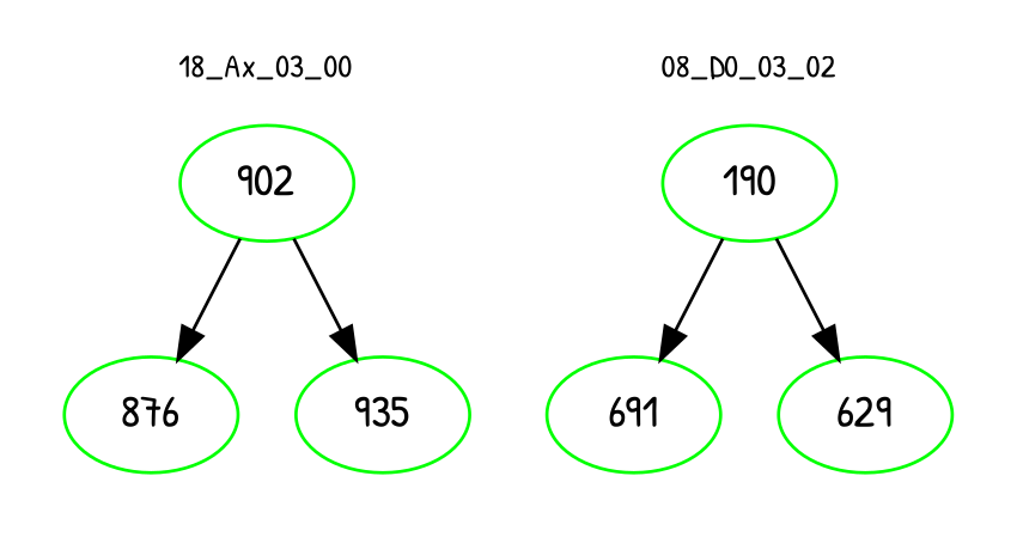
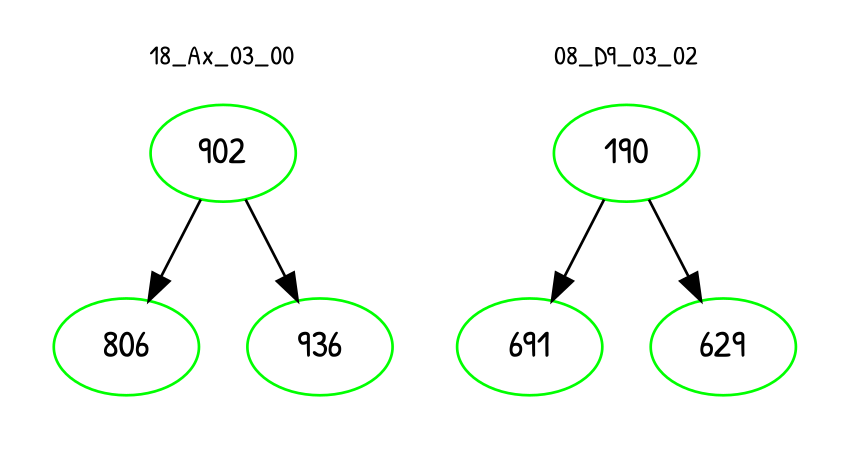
  digraph {
    fontname="Patrick Hand"
    node [color=green fontname="Patrick Hand"]
    edge [color=black fontname="Patrick Hand"]
    n1 [label=902]
-   n2 [label=876]
-   n3 [label=935]
+   n2 [label=806]
+   n3 [label=936]
    n4 [label=190]
    n5 [label=691]
    n6 [label=629]
    subgraph cluster_1 {
      color=white
      fontsize=10
      label="18_Ax_03_00"
      n1
      n2
      n3
    }
    subgraph cluster_2 {
      color=white
      fontsize=10
-     label="08_D0_03_02"
+     label="08_D9_03_02"
      n4
      n5
      n6
    }
    n1 -> n2
    n1 -> n3
    n4 -> n5
    n4 -> n6
  }
